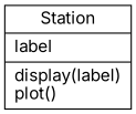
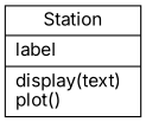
  digraph {
    rankdir=BT
    fontname=Inter
-   n1 [label="{Station|label\l|display(label)\lplot()\l}" shape=record fontname=Inter]
+   n1 [label="{Station|label\l|display(text)\lplot()\l}" shape=record fontname=Inter]
  }
